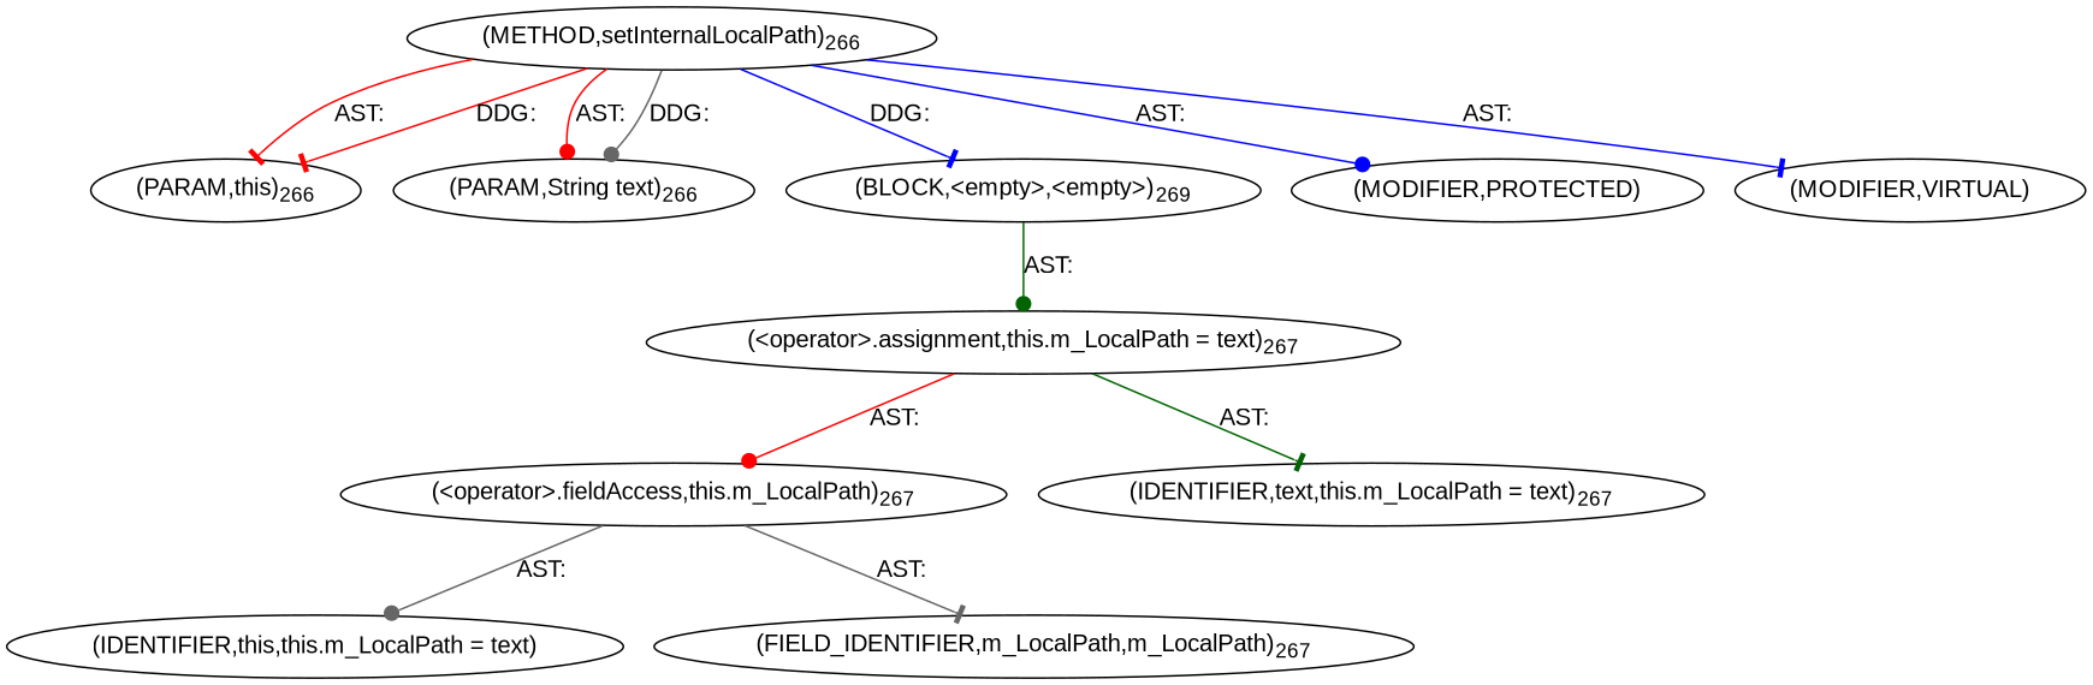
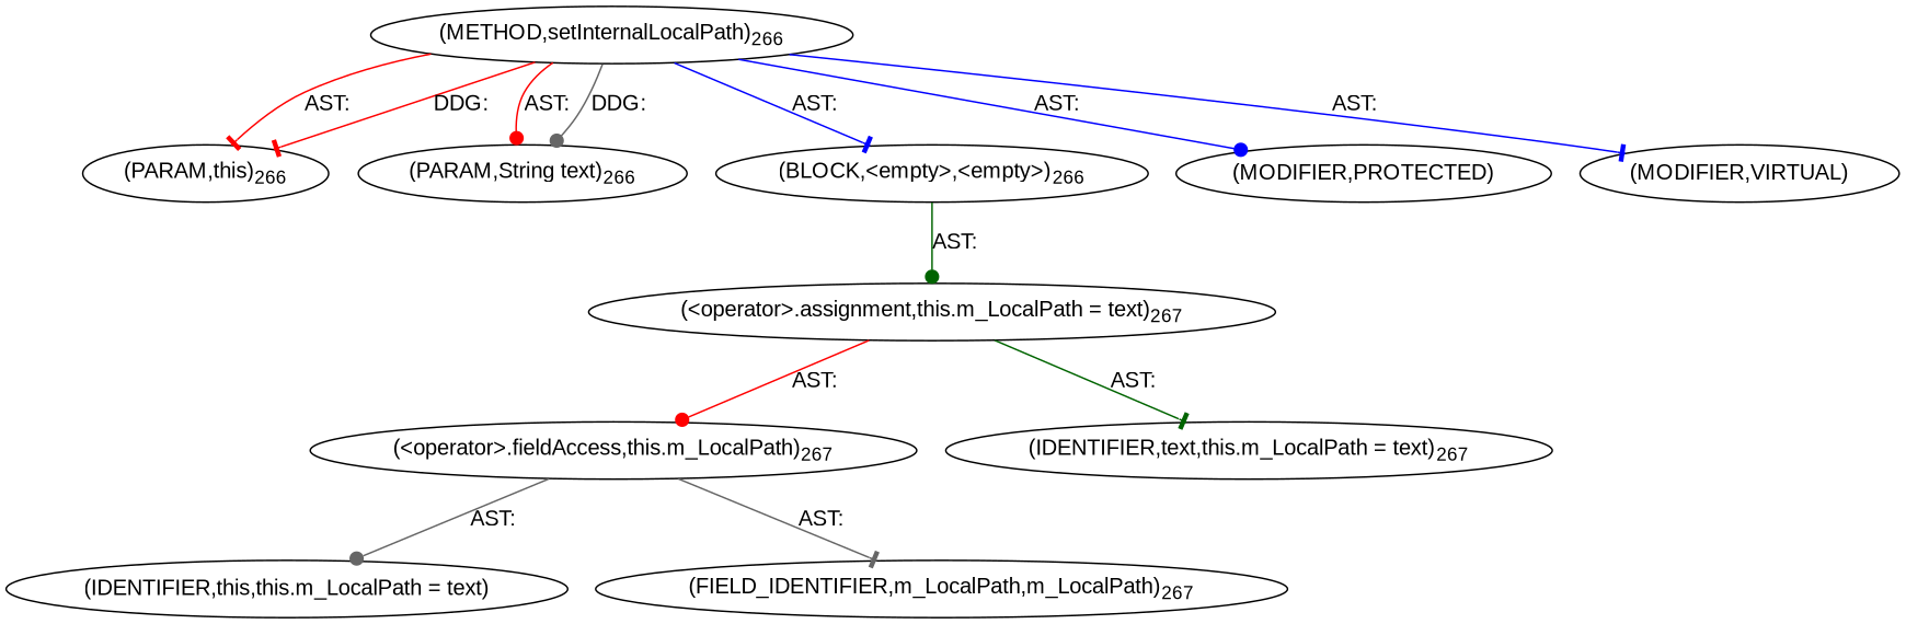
  digraph {
    fontname="Liberation Sans"
    node [fontname="Liberation Sans"]
    edge [arrowhead=tee color=red fontname="Liberation Sans"]
    n1 [label=<(METHOD,setInternalLocalPath)<SUB>266</SUB>>]
    n2 [label=<(PARAM,this)<SUB>266</SUB>>]
    n3 [label=<(PARAM,String text)<SUB>266</SUB>>]
-   n4 [label=<(BLOCK,&lt;empty&gt;,&lt;empty&gt;)<SUB>269</SUB>>]
+   n4 [label=<(BLOCK,&lt;empty&gt;,&lt;empty&gt;)<SUB>266</SUB>>]
    n5 [label=<(MODIFIER,PROTECTED)>]
    n6 [label=<(MODIFIER,VIRTUAL)>]
    n7 [label=<(&lt;operator&gt;.assignment,this.m_LocalPath = text)<SUB>267</SUB>>]
    n8 [label=<(&lt;operator&gt;.fieldAccess,this.m_LocalPath)<SUB>267</SUB>>]
    n9 [label=<(IDENTIFIER,text,this.m_LocalPath = text)<SUB>267</SUB>>]
    n10 [label=<(IDENTIFIER,this,this.m_LocalPath = text)>]
    n11 [label=<(FIELD_IDENTIFIER,m_LocalPath,m_LocalPath)<SUB>267</SUB>>]
    n1 -> n2 [label="AST: "]
    n1 -> n2 [label="DDG: "]
    n1 -> n3 [arrowhead=dot label="AST: "]
    n1 -> n3 [arrowhead=dot color=gray40 label="DDG: "]
-   n1 -> n4 [color=blue label="DDG: "]
+   n1 -> n4 [color=blue label="AST: "]
    n1 -> n5 [arrowhead=dot color=blue label="AST: "]
    n1 -> n6 [color=blue label="AST: "]
    n4 -> n7 [arrowhead=dot color=darkgreen label="AST: "]
    n7 -> n8 [arrowhead=dot label="AST: "]
    n7 -> n9 [color=darkgreen label="AST: "]
    n8 -> n10 [arrowhead=dot color=gray40 label="AST: "]
    n8 -> n11 [color=gray40 label="AST: "]
  }
